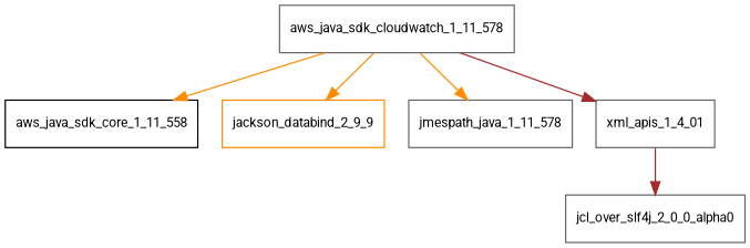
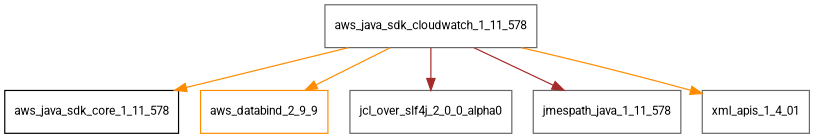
  digraph {
    fontname=Roboto
    node [color=gray40 fontname=Roboto fontsize=10.0 shape=box]
    edge [color=darkorange fontname=Roboto]
    aws_java_sdk_cloudwatch_1_11_578
-   aws_java_sdk_core_1_11_578 [color=black label=aws_java_sdk_core_1_11_558]
-   jackson_databind_2_9_9 [color=darkorange]
+   aws_java_sdk_core_1_11_578 [color=black]
+   jackson_databind_2_9_9 [color=darkorange label=aws_databind_2_9_9]
    jcl_over_slf4j_2_0_0_alpha0
    jmespath_java_1_11_578
    xml_apis_1_4_01
    aws_java_sdk_cloudwatch_1_11_578 -> aws_java_sdk_core_1_11_578
    aws_java_sdk_cloudwatch_1_11_578 -> jackson_databind_2_9_9
-   xml_apis_1_4_01 -> jcl_over_slf4j_2_0_0_alpha0 [color=brown]
-   aws_java_sdk_cloudwatch_1_11_578 -> jmespath_java_1_11_578
-   aws_java_sdk_cloudwatch_1_11_578 -> xml_apis_1_4_01 [color=brown]
+   aws_java_sdk_cloudwatch_1_11_578 -> jcl_over_slf4j_2_0_0_alpha0 [color=brown]
+   aws_java_sdk_cloudwatch_1_11_578 -> jmespath_java_1_11_578 [color=brown]
+   aws_java_sdk_cloudwatch_1_11_578 -> xml_apis_1_4_01
  }
